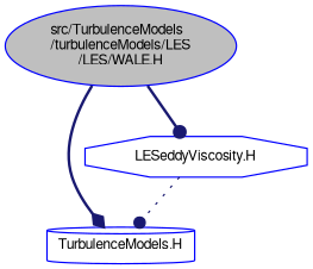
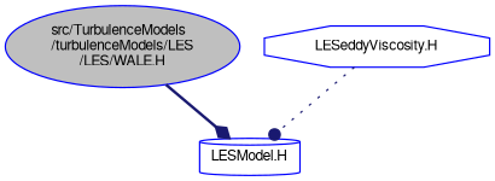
  digraph {
    node [color=blue fontname=FreeSans fontsize=10]
    edge [arrowhead=dot color=midnightblue fontname=FreeSans fontsize=10 labelfontname=FreeSans labelfontsize=10 style=bold]
    n1 [fillcolor=grey75 fontcolor=black height=0.2 label="src/TurbulenceModels\l/turbulenceModels/LES\l/LES/WALE.H" shape=ellipse style=filled width=0.4]
-   n2 [height=0.2 label="TurbulenceModels.H" shape=cylinder width=0.4]
+   n2 [height=0.2 label="LESModel.H" shape=cylinder width=0.4]
    n3 [height=0.2 label="LESeddyViscosity.H" shape=octagon width=0.4]
    n1 -> n2 [arrowhead=diamond]
-   n1 -> n3
    n3 -> n2 [style=dotted]
  }
